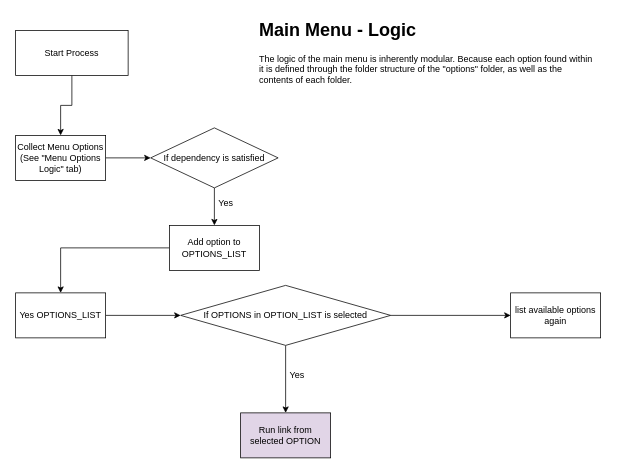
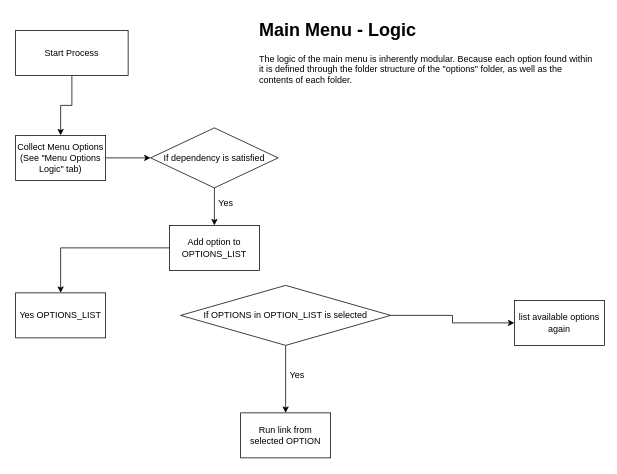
  <mxCell id="0" />
  <mxCell id="1" parent="0" />
  <mxCell id="2" value="" style="edgeStyle=orthogonalEdgeStyle;rounded=0;orthogonalLoop=1;jettySize=auto;html=1;" parent="1" source="3" target="5" edge="1"><mxGeometry relative="1" as="geometry" /></mxCell>
  <mxCell id="3" value="Start Process" style="rounded=0;whiteSpace=wrap;html=1;" parent="1" vertex="1"><mxGeometry x="20" y="40" width="150" height="60" as="geometry" /></mxCell>
  <mxCell id="4" value="" style="edgeStyle=orthogonalEdgeStyle;rounded=0;orthogonalLoop=1;jettySize=auto;html=1;" parent="1" source="5" target="7" edge="1"><mxGeometry relative="1" as="geometry" /></mxCell>
  <mxCell id="5" value="Collect Menu Options (See &quot;Menu Options Logic&quot; tab)" style="rounded=0;whiteSpace=wrap;html=1;" parent="1" vertex="1"><mxGeometry x="20" y="180" width="120" height="60" as="geometry" /></mxCell>
  <mxCell id="6" value="" style="edgeStyle=orthogonalEdgeStyle;rounded=0;orthogonalLoop=1;jettySize=auto;html=1;exitX=0.5;exitY=1;exitDx=0;exitDy=0;" parent="1" source="7" target="9" edge="1"><mxGeometry relative="1" as="geometry" /></mxCell>
  <mxCell id="7" value="If dependency is satisfied" style="rhombus;whiteSpace=wrap;html=1;rounded=0;" parent="1" vertex="1"><mxGeometry x="200" y="170" width="170" height="80" as="geometry" /></mxCell>
  <mxCell id="8" value="" style="edgeStyle=orthogonalEdgeStyle;rounded=0;orthogonalLoop=1;jettySize=auto;html=1;" parent="1" source="9" target="11" edge="1"><mxGeometry relative="1" as="geometry" /></mxCell>
  <mxCell id="9" value="Add option to OPTIONS_LIST" style="whiteSpace=wrap;html=1;rounded=0;" parent="1" vertex="1"><mxGeometry x="225" y="300" width="120" height="60" as="geometry" /></mxCell>
- <mxCell id="10" value="" style="edgeStyle=orthogonalEdgeStyle;rounded=0;orthogonalLoop=1;jettySize=auto;html=1;" parent="1" source="11" target="14" edge="1"><mxGeometry relative="1" as="geometry" /></mxCell>
  <mxCell id="11" value="Yes OPTIONS_LIST" style="whiteSpace=wrap;html=1;rounded=0;" parent="1" vertex="1"><mxGeometry x="20" y="390" width="120" height="60" as="geometry" /></mxCell>
  <mxCell id="12" value="" style="edgeStyle=orthogonalEdgeStyle;rounded=0;orthogonalLoop=1;jettySize=auto;html=1;" parent="1" source="14" target="15" edge="1"><mxGeometry relative="1" as="geometry" /></mxCell>
  <mxCell id="13" value="" style="edgeStyle=orthogonalEdgeStyle;rounded=0;orthogonalLoop=1;jettySize=auto;html=1;" parent="1" source="14" target="16" edge="1"><mxGeometry relative="1" as="geometry" /></mxCell>
  <mxCell id="14" value="If OPTIONS in OPTION_LIST is selected" style="rhombus;whiteSpace=wrap;html=1;rounded=0;" parent="1" vertex="1"><mxGeometry x="240" y="380" width="280" height="80" as="geometry" /></mxCell>
- <mxCell id="15" value="list available options again" style="whiteSpace=wrap;html=1;rounded=0;" parent="1" vertex="1"><mxGeometry x="680" y="390" width="120" height="60" as="geometry" /></mxCell>
- <mxCell id="16" value="Run link from selected OPTION" style="whiteSpace=wrap;html=1;rounded=0;fillColor=#e1d5e7;" parent="1" vertex="1"><mxGeometry x="320" y="550" width="120" height="60" as="geometry" /></mxCell>
+ <mxCell id="15" value="list available options again" style="whiteSpace=wrap;html=1;rounded=0;" parent="1" vertex="1"><mxGeometry x="685" y="400" width="120" height="60" as="geometry" /></mxCell>
+ <mxCell id="16" value="Run link from selected OPTION" style="whiteSpace=wrap;html=1;rounded=0;" parent="1" vertex="1"><mxGeometry x="320" y="550" width="120" height="60" as="geometry" /></mxCell>
  <mxCell id="17" value="Yes" style="text;html=1;align=center;verticalAlign=middle;resizable=0;points=[];autosize=1;strokeColor=none;fillColor=none;" parent="1" vertex="1"><mxGeometry x="375" y="485" width="40" height="30" as="geometry" /></mxCell>
  <mxCell id="18" value="Yes" style="text;html=1;align=center;verticalAlign=middle;resizable=0;points=[];autosize=1;strokeColor=none;fillColor=none;" parent="1" vertex="1"><mxGeometry x="280" y="255" width="40" height="30" as="geometry" /></mxCell>
  <mxCell id="19" value="&lt;h1&gt;Main Menu - Logic&lt;/h1&gt;&lt;p&gt;The logic of the main menu is inherently modular. Because each option found within it is defined through the folder structure of the &quot;options&quot; folder, as well as the contents of each folder.&lt;/p&gt;" style="text;html=1;strokeColor=none;fillColor=none;spacing=5;spacingTop=-20;whiteSpace=wrap;overflow=hidden;rounded=0;" parent="1" vertex="1"><mxGeometry x="340" y="20" width="460" height="160" as="geometry" /></mxCell>
